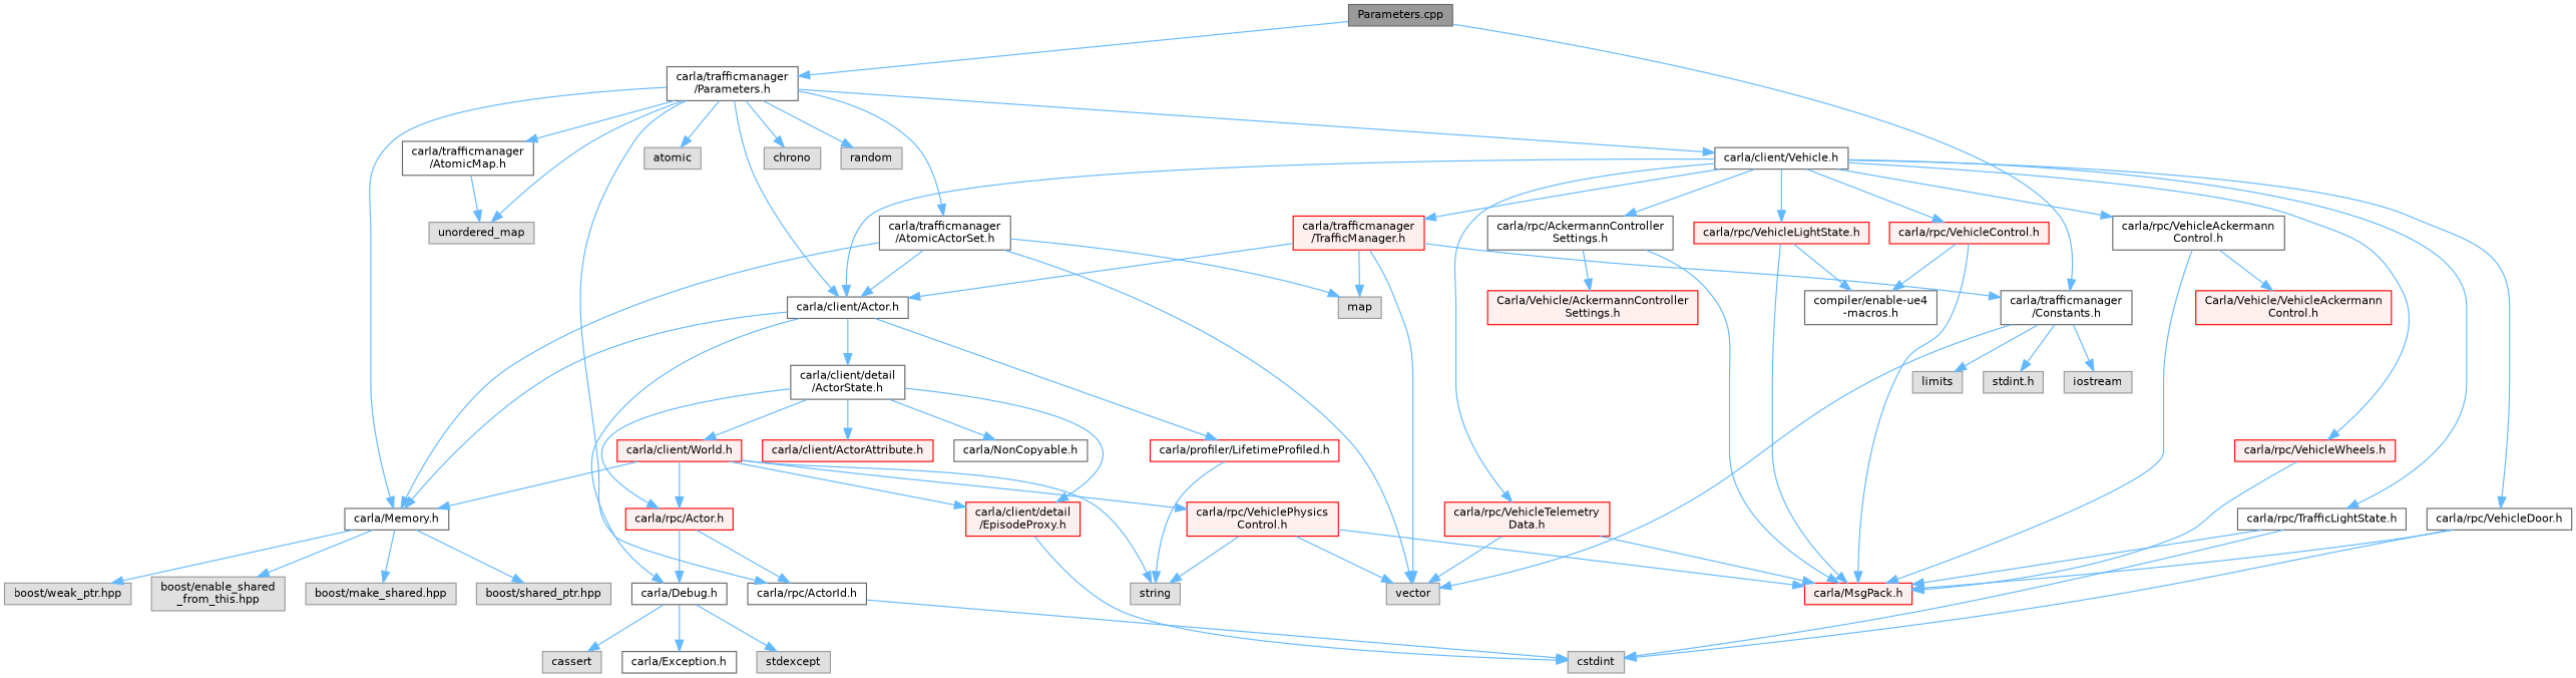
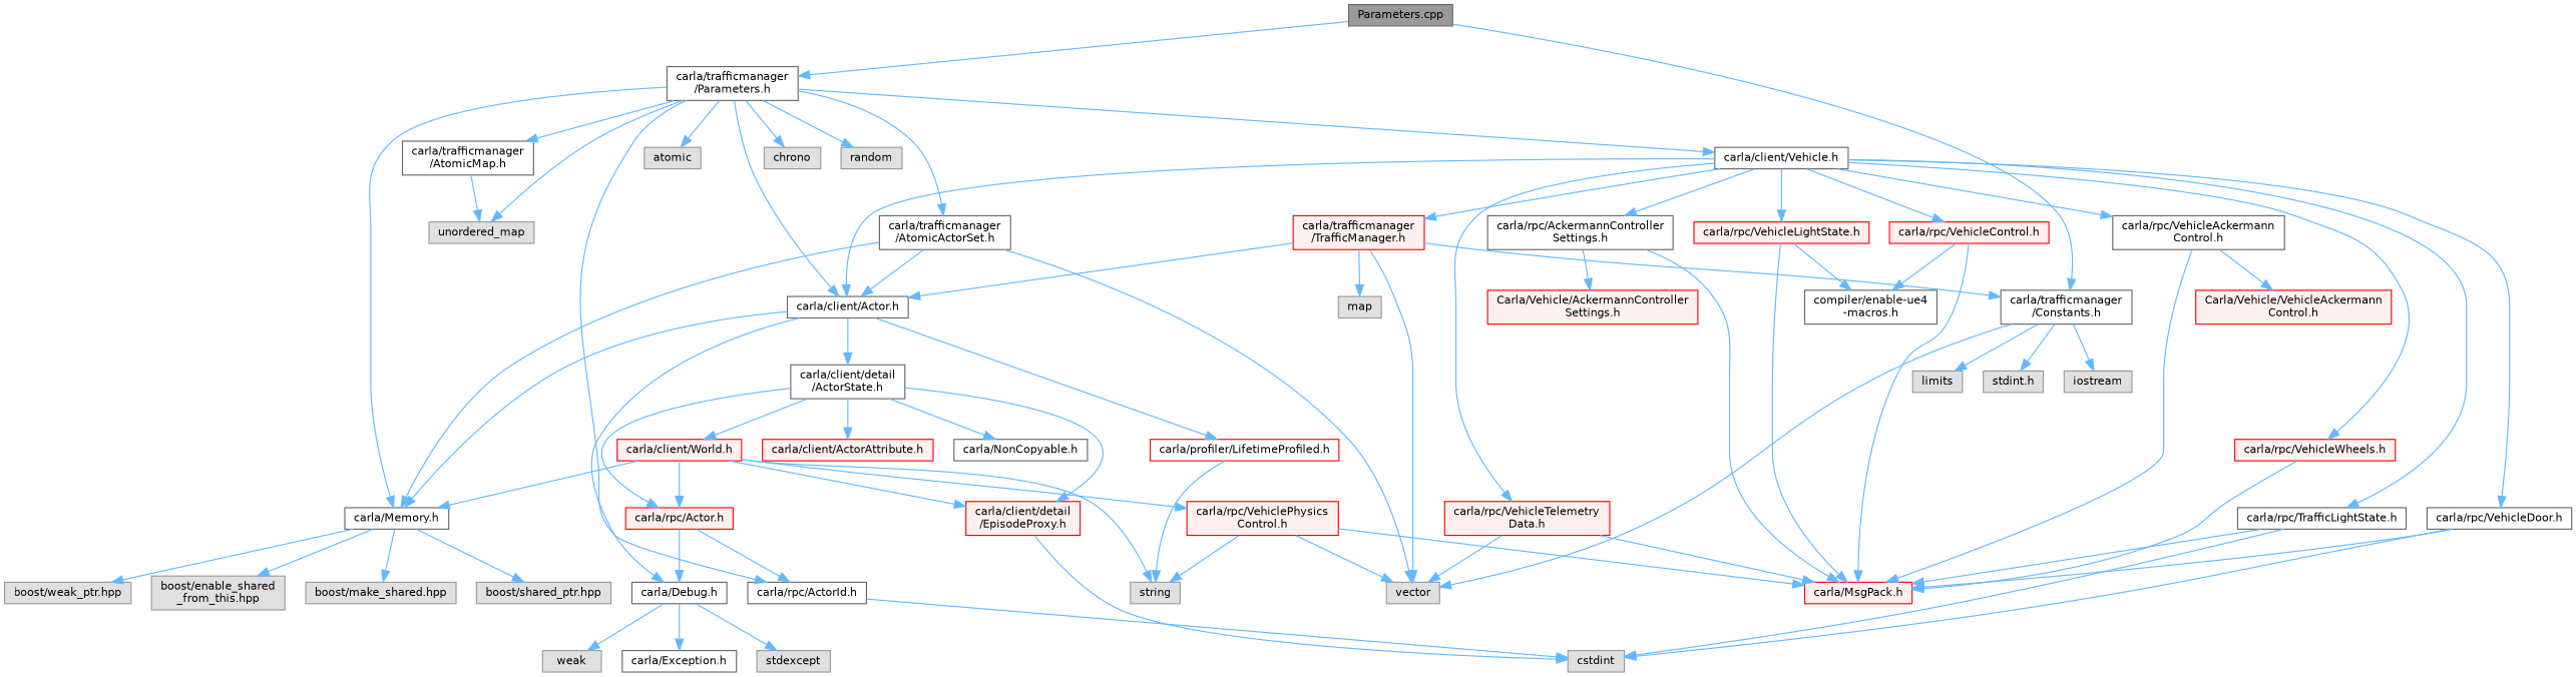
  digraph {
    node [color=grey40 fillcolor=white fontname=Helvetica fontsize=10 shape=box style=filled]
    edge [color=steelblue1 fontname=Helvetica fontsize=10 labelfontname=Helvetica labelfontsize=10 style=solid]
    n1 [color=gray40 fillcolor=grey60 fontcolor=black height=0.2 label="Parameters.cpp" width=0.4]
    n2 [height=0.2 label="carla/trafficmanager\l/Parameters.h" width=0.4]
    n3 [height=0.2 label="carla/trafficmanager\l/Constants.h" width=0.4]
    n4 [color=grey60 fillcolor="#E0E0E0" height=0.2 label=atomic width=0.4]
    n5 [color=grey60 fillcolor="#E0E0E0" height=0.2 label=chrono width=0.4]
    n6 [color=grey60 fillcolor="#E0E0E0" height=0.2 label=random width=0.4]
    n7 [color=grey60 fillcolor="#E0E0E0" height=0.2 label=unordered_map width=0.4]
    n8 [height=0.2 label="carla/client/Actor.h" width=0.4]
    n9 [height=0.2 label="carla/Memory.h" width=0.4]
    n10 [height=0.2 label="carla/rpc/ActorId.h" width=0.4]
    n11 [height=0.2 label="carla/client/Vehicle.h" width=0.4]
    n12 [height=0.2 label="carla/trafficmanager\l/AtomicActorSet.h" width=0.4]
    n13 [height=0.2 label="carla/trafficmanager\l/AtomicMap.h" width=0.4]
    n14 [color=grey60 fillcolor="#E0E0E0" height=0.2 label=vector width=0.4]
    n15 [color=grey60 fillcolor="#E0E0E0" height=0.2 label=limits width=0.4]
    n16 [color=grey60 fillcolor="#E0E0E0" height=0.2 label="stdint.h" width=0.4]
    n17 [color=grey60 fillcolor="#E0E0E0" height=0.2 label=iostream width=0.4]
    n18 [height=0.2 label="carla/Debug.h" width=0.4]
    n19 [height=0.2 label="carla/client/detail\l/ActorState.h" width=0.4]
    n20 [color=red height=0.2 label="carla/profiler/LifetimeProfiled.h" width=0.4]
    n21 [color=grey60 fillcolor="#E0E0E0" height=0.2 label="boost/enable_shared\l_from_this.hpp" width=0.4]
    n22 [color=grey60 fillcolor="#E0E0E0" height=0.2 label="boost/make_shared.hpp" width=0.4]
    n23 [color=grey60 fillcolor="#E0E0E0" height=0.2 label="boost/shared_ptr.hpp" width=0.4]
    n24 [color=grey60 fillcolor="#E0E0E0" height=0.2 label="boost/weak_ptr.hpp" width=0.4]
    n25 [color=grey60 fillcolor="#E0E0E0" height=0.2 label=cstdint width=0.4]
    n26 [height=0.2 label="carla/rpc/AckermannController\lSettings.h" width=0.4]
    n27 [height=0.2 label="carla/rpc/TrafficLightState.h" width=0.4]
    n28 [height=0.2 label="carla/rpc/VehicleAckermann\lControl.h" width=0.4]
    n29 [color=red fillcolor="#FFF0F0" height=0.2 label="carla/rpc/VehicleControl.h" width=0.4]
    n30 [height=0.2 label="carla/rpc/VehicleDoor.h" width=0.4]
    n31 [color=red fillcolor="#FFF0F0" height=0.2 label="carla/rpc/VehicleLightState.h" width=0.4]
    n32 [color=red fillcolor="#FFF0F0" height=0.2 label="carla/rpc/VehicleTelemetry\lData.h" width=0.4]
    n33 [color=red fillcolor="#FFF0F0" height=0.2 label="carla/rpc/VehicleWheels.h" width=0.4]
    n34 [color=red fillcolor="#FFF0F0" height=0.2 label="carla/trafficmanager\l/TrafficManager.h" width=0.4]
    n35 [color=grey60 fillcolor="#E0E0E0" height=0.2 label=map width=0.4]
    n36 [height=0.2 label="carla/Exception.h" width=0.4]
    n37 [color=grey60 fillcolor="#E0E0E0" height=0.2 label=stdexcept width=0.4]
-   n38 [color=grey60 fillcolor="#E0E0E0" height=0.2 label=cassert width=0.4]
+   n38 [color=grey60 fillcolor="#E0E0E0" height=0.2 label=weak width=0.4]
    n39 [height=0.2 label="carla/NonCopyable.h" width=0.4]
    n40 [color=red fillcolor="#FFF0F0" height=0.2 label="carla/client/World.h" width=0.4]
    n41 [color=red fillcolor="#FFF0F0" height=0.2 label="carla/client/detail\l/EpisodeProxy.h" width=0.4]
    n42 [color=red fillcolor="#FFF0F0" height=0.2 label="carla/rpc/Actor.h" width=0.4]
    n43 [color=red fillcolor="#FFF0F0" height=0.2 label="carla/client/ActorAttribute.h" width=0.4]
    n44 [color=grey60 fillcolor="#E0E0E0" height=0.2 label=string width=0.4]
    n45 [color=red fillcolor="#FFF0F0" height=0.2 label="carla/rpc/VehiclePhysics\lControl.h" width=0.4]
    n46 [color=red fillcolor="#FFF0F0" height=0.2 label="carla/MsgPack.h" width=0.4]
    n47 [color=red fillcolor="#FFF0F0" height=0.2 label="Carla/Vehicle/AckermannController\lSettings.h" width=0.4]
    n48 [color=red fillcolor="#FFF0F0" height=0.2 label="Carla/Vehicle/VehicleAckermann\lControl.h" width=0.4]
    n49 [height=0.2 label="compiler/enable-ue4\l-macros.h" width=0.4]
    n1 -> n2
    n1 -> n3
    n2 -> n4
    n2 -> n5
    n2 -> n6
    n2 -> n7
    n2 -> n8
    n2 -> n9
    n2 -> n10
    n2 -> n11
    n2 -> n12
    n2 -> n13
    n3 -> n14
    n3 -> n15
    n3 -> n16
    n3 -> n17
    n8 -> n9
    n8 -> n18
    n8 -> n19
    n8 -> n20
    n9 -> n21
    n9 -> n22
    n9 -> n23
    n9 -> n24
    n10 -> n25
    n11 -> n8
    n11 -> n26
    n11 -> n27
    n11 -> n28
    n11 -> n29
    n11 -> n30
    n11 -> n31
    n11 -> n32
    n11 -> n33
    n11 -> n34
    n12 -> n8
    n12 -> n9
    n12 -> n14
-   n12 -> n35
    n13 -> n7
    n18 -> n36
    n18 -> n37
    n18 -> n38
    n19 -> n39
    n19 -> n40
    n19 -> n41
    n19 -> n42
    n19 -> n43
    n20 -> n44
    n26 -> n46
    n26 -> n47
    n27 -> n25
    n27 -> n46
    n28 -> n46
    n28 -> n48
    n29 -> n46
    n29 -> n49
    n30 -> n25
    n30 -> n46
    n31 -> n46
    n31 -> n49
    n32 -> n14
    n32 -> n46
    n33 -> n46
    n34 -> n3
    n34 -> n8
    n34 -> n14
    n34 -> n35
    n40 -> n9
    n40 -> n41
    n40 -> n42
    n40 -> n44
    n40 -> n45
    n41 -> n25
    n42 -> n10
    n42 -> n18
    n45 -> n14
    n45 -> n44
    n45 -> n46
  }
